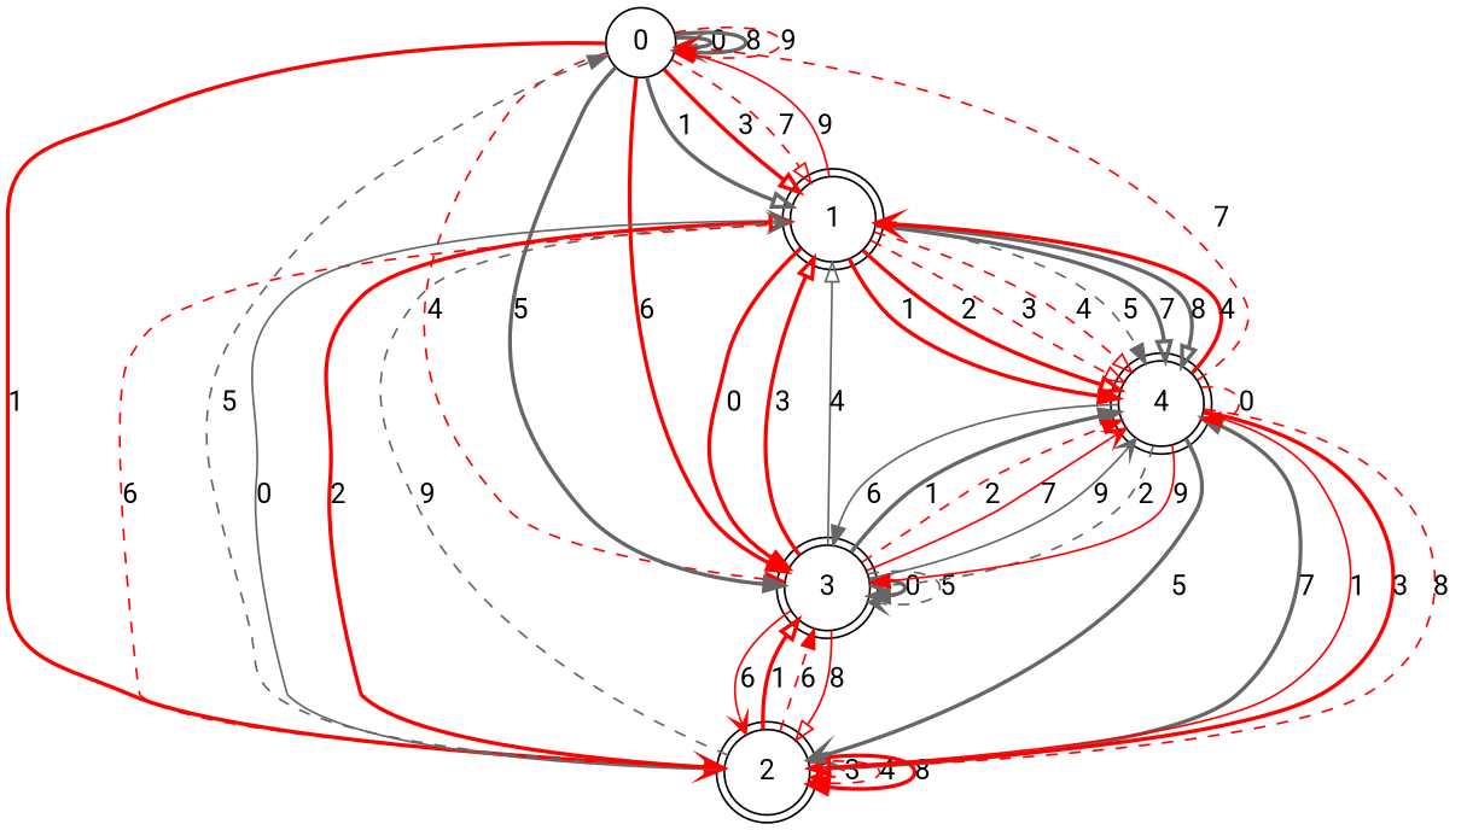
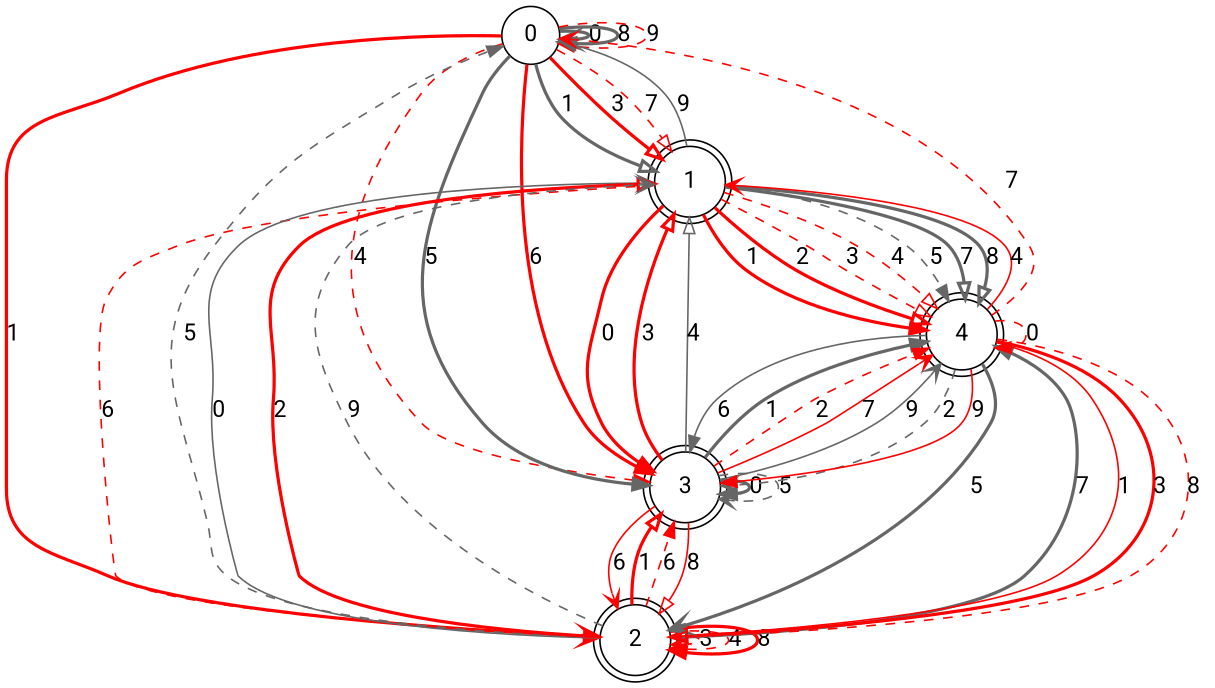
  digraph {
    fontname=Roboto
    node [fontname=Roboto shape=doublecircle]
    edge [arrowhead=normal color=red fontname=Roboto style=bold]
    n1 [label=0 shape=circle]
    n2 [label=1]
    n3 [label=2]
    n4 [label=3]
    n5 [label=4]
    n1 -> n1 [arrowhead=vee color=gray40 label=0]
    n1 -> n1 [color=gray40 label=8]
    n1 -> n1 [label=9 style=dashed]
    n1 -> n2 [arrowhead=onormal color=gray40 label=1]
    n1 -> n2 [arrowhead=onormal label=3]
    n1 -> n2 [arrowhead=onormal label=7 style=dashed]
    n1 -> n3 [arrowhead=vee label=1]
    n1 -> n4 [label=4 style=dashed]
    n1 -> n4 [color=gray40 label=5]
    n1 -> n4 [label=6]
-   n2 -> n1 [label=9 style=solid]
+   n2 -> n1 [color=gray40 label=9 style=solid]
    n2 -> n3 [label=6 style=dashed]
    n2 -> n4 [label=0]
    n2 -> n5 [label=1]
    n2 -> n5 [arrowhead=onormal label=2]
    n2 -> n5 [arrowhead=onormal label=3 style=dashed]
    n2 -> n5 [arrowhead=onormal label=4 style=dashed]
    n2 -> n5 [color=gray40 label=5 style=dashed]
    n2 -> n5 [arrowhead=onormal color=gray40 label=7]
    n2 -> n5 [arrowhead=onormal color=gray40 label=8]
    n3 -> n1 [color=gray40 label=5 style=dashed]
    n3 -> n2 [arrowhead=vee color=gray40 label=0 style=solid]
    n3 -> n2 [arrowhead=onormal label=2]
    n3 -> n2 [arrowhead=vee color=gray40 label=9 style=dashed]
    n3 -> n3 [arrowhead=vee label=3 style=dashed]
    n3 -> n3 [label=4 style=dashed]
    n3 -> n3 [label=8]
    n3 -> n4 [arrowhead=onormal label=1]
    n3 -> n4 [label=6 style=dashed]
    n3 -> n5 [color=gray40 label=7]
    n4 -> n2 [arrowhead=onormal label=3]
    n4 -> n2 [arrowhead=onormal color=gray40 label=4 style=solid]
    n4 -> n3 [arrowhead=vee label=6 style=solid]
    n4 -> n3 [arrowhead=onormal label=8 style=solid]
    n4 -> n4 [color=gray40 label=0]
    n4 -> n4 [arrowhead=vee color=gray40 label=5 style=dashed]
    n4 -> n5 [color=gray40 label=1]
    n4 -> n5 [label=2 style=dashed]
    n4 -> n5 [arrowhead=vee label=7 style=solid]
    n4 -> n5 [arrowhead=vee color=gray40 label=9 style=solid]
    n5 -> n1 [arrowhead=vee label=7 style=dashed]
-   n5 -> n2 [arrowhead=vee label=4]
+   n5 -> n2 [arrowhead=vee label=4 style=solid]
    n5 -> n3 [arrowhead=vee label=1 style=solid]
    n5 -> n3 [arrowhead=onormal label=3]
    n5 -> n3 [arrowhead=vee color=gray40 label=5]
    n5 -> n3 [arrowhead=onormal label=8 style=dashed]
    n5 -> n4 [arrowhead=vee color=gray40 label=2 style=dashed]
    n5 -> n4 [color=gray40 label=6 style=solid]
    n5 -> n4 [label=9 style=solid]
    n5 -> n5 [label=0 style=dashed]
  }
